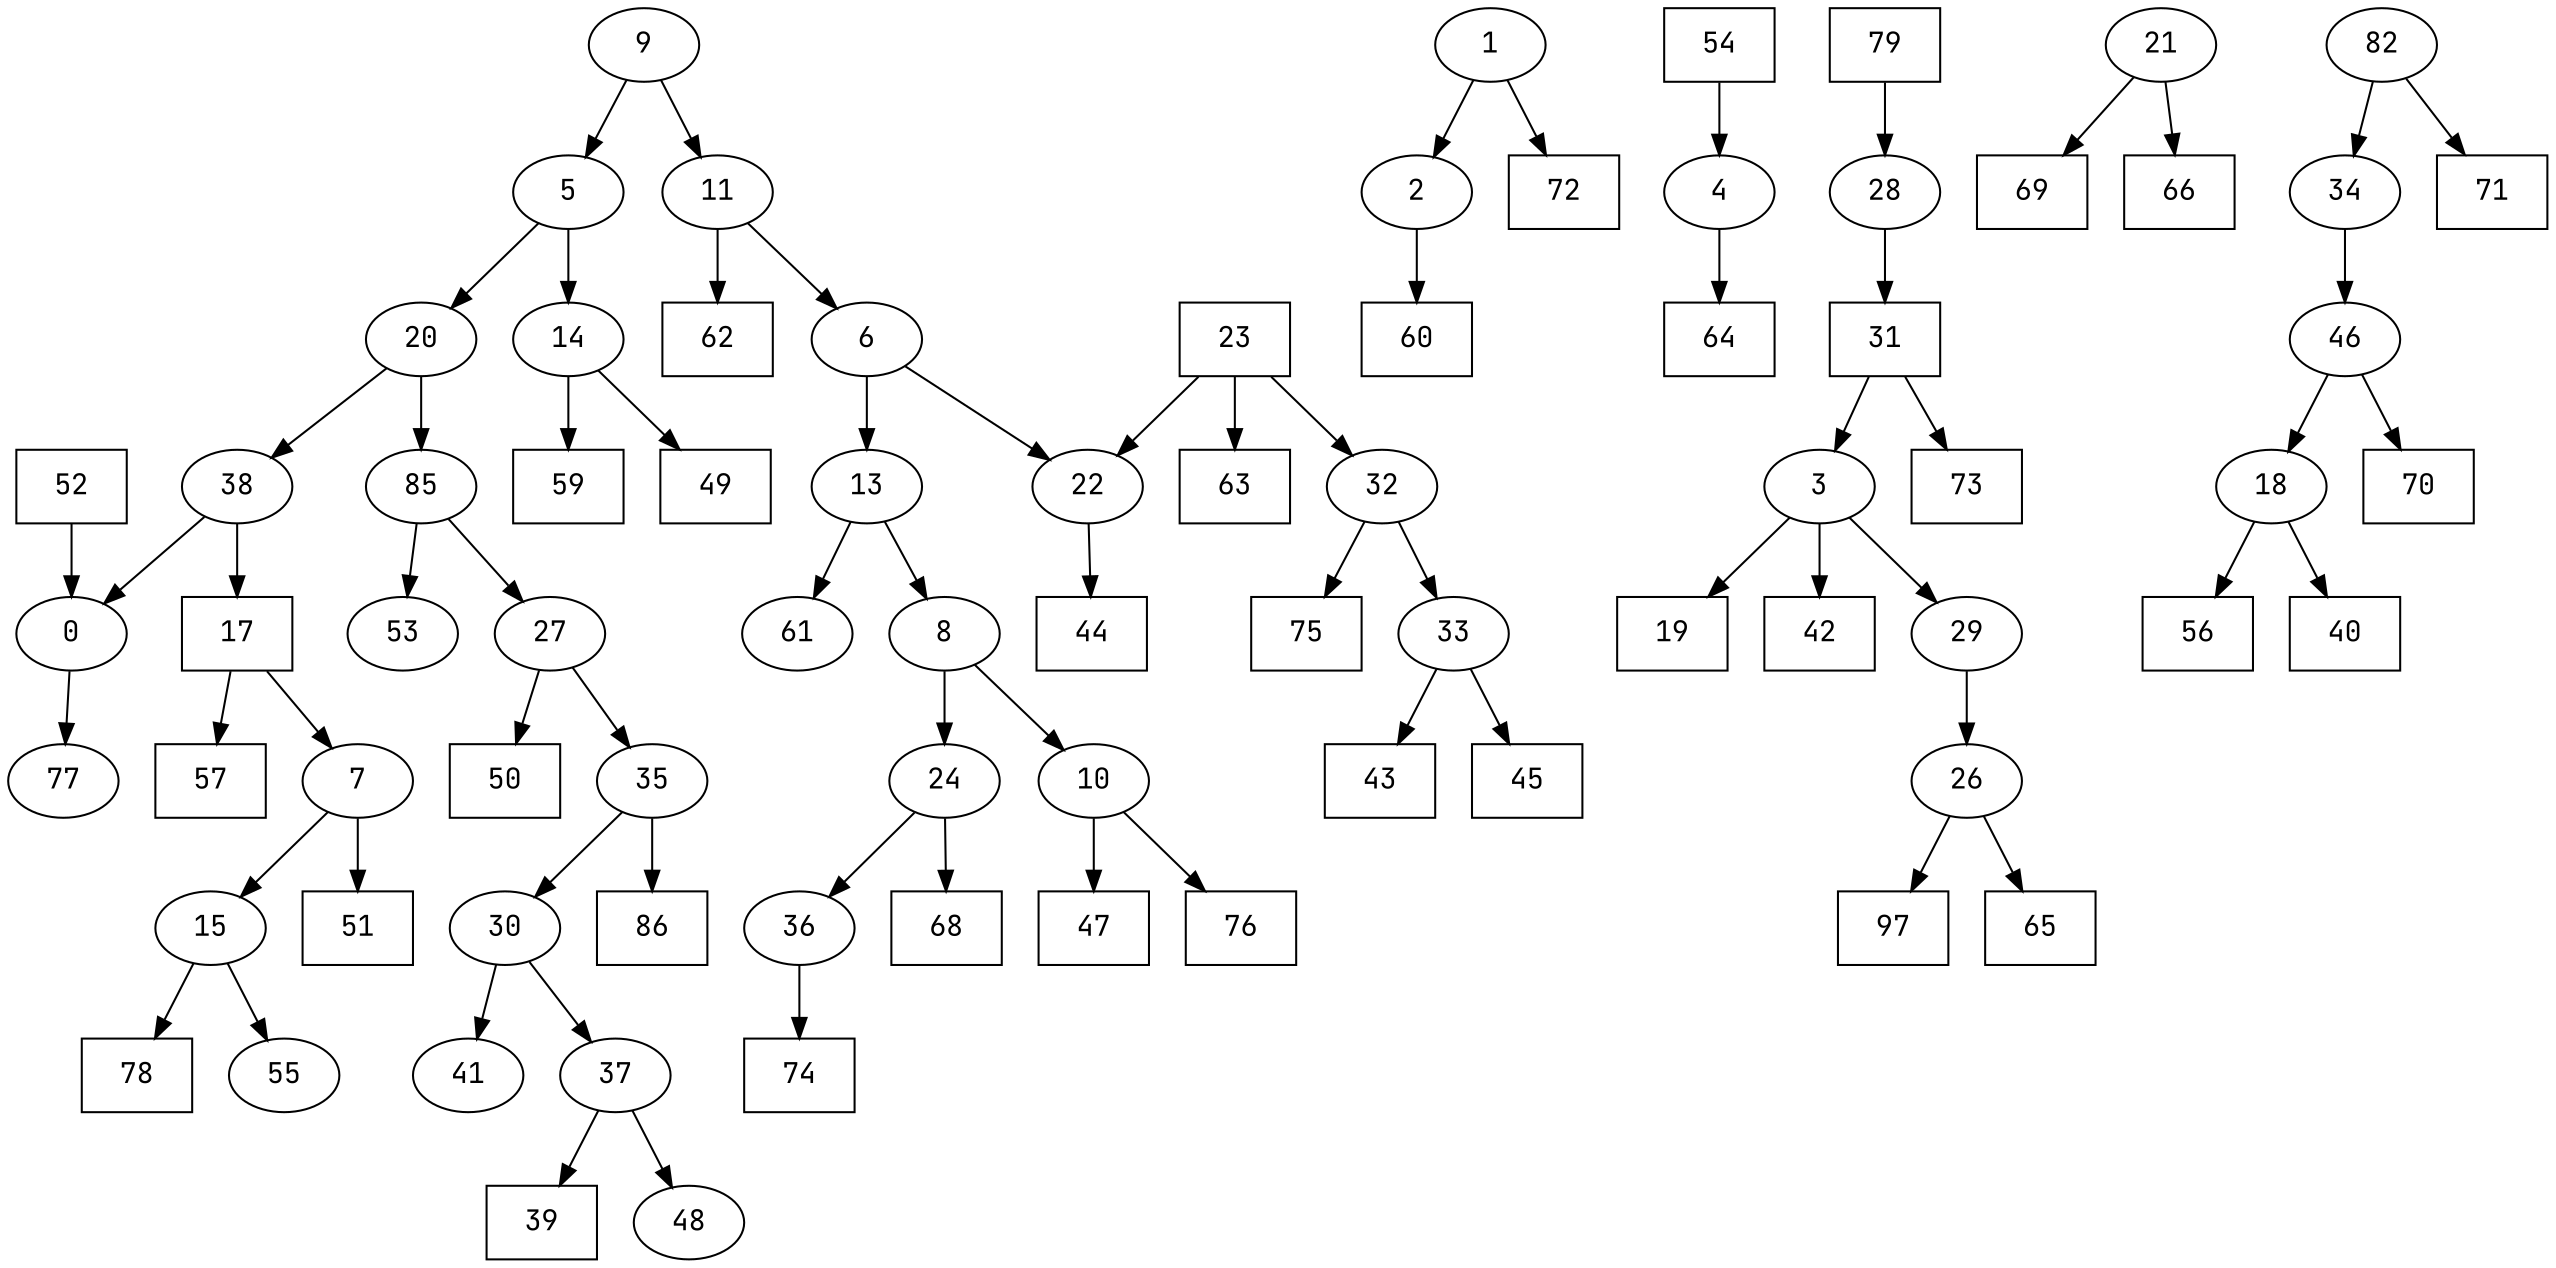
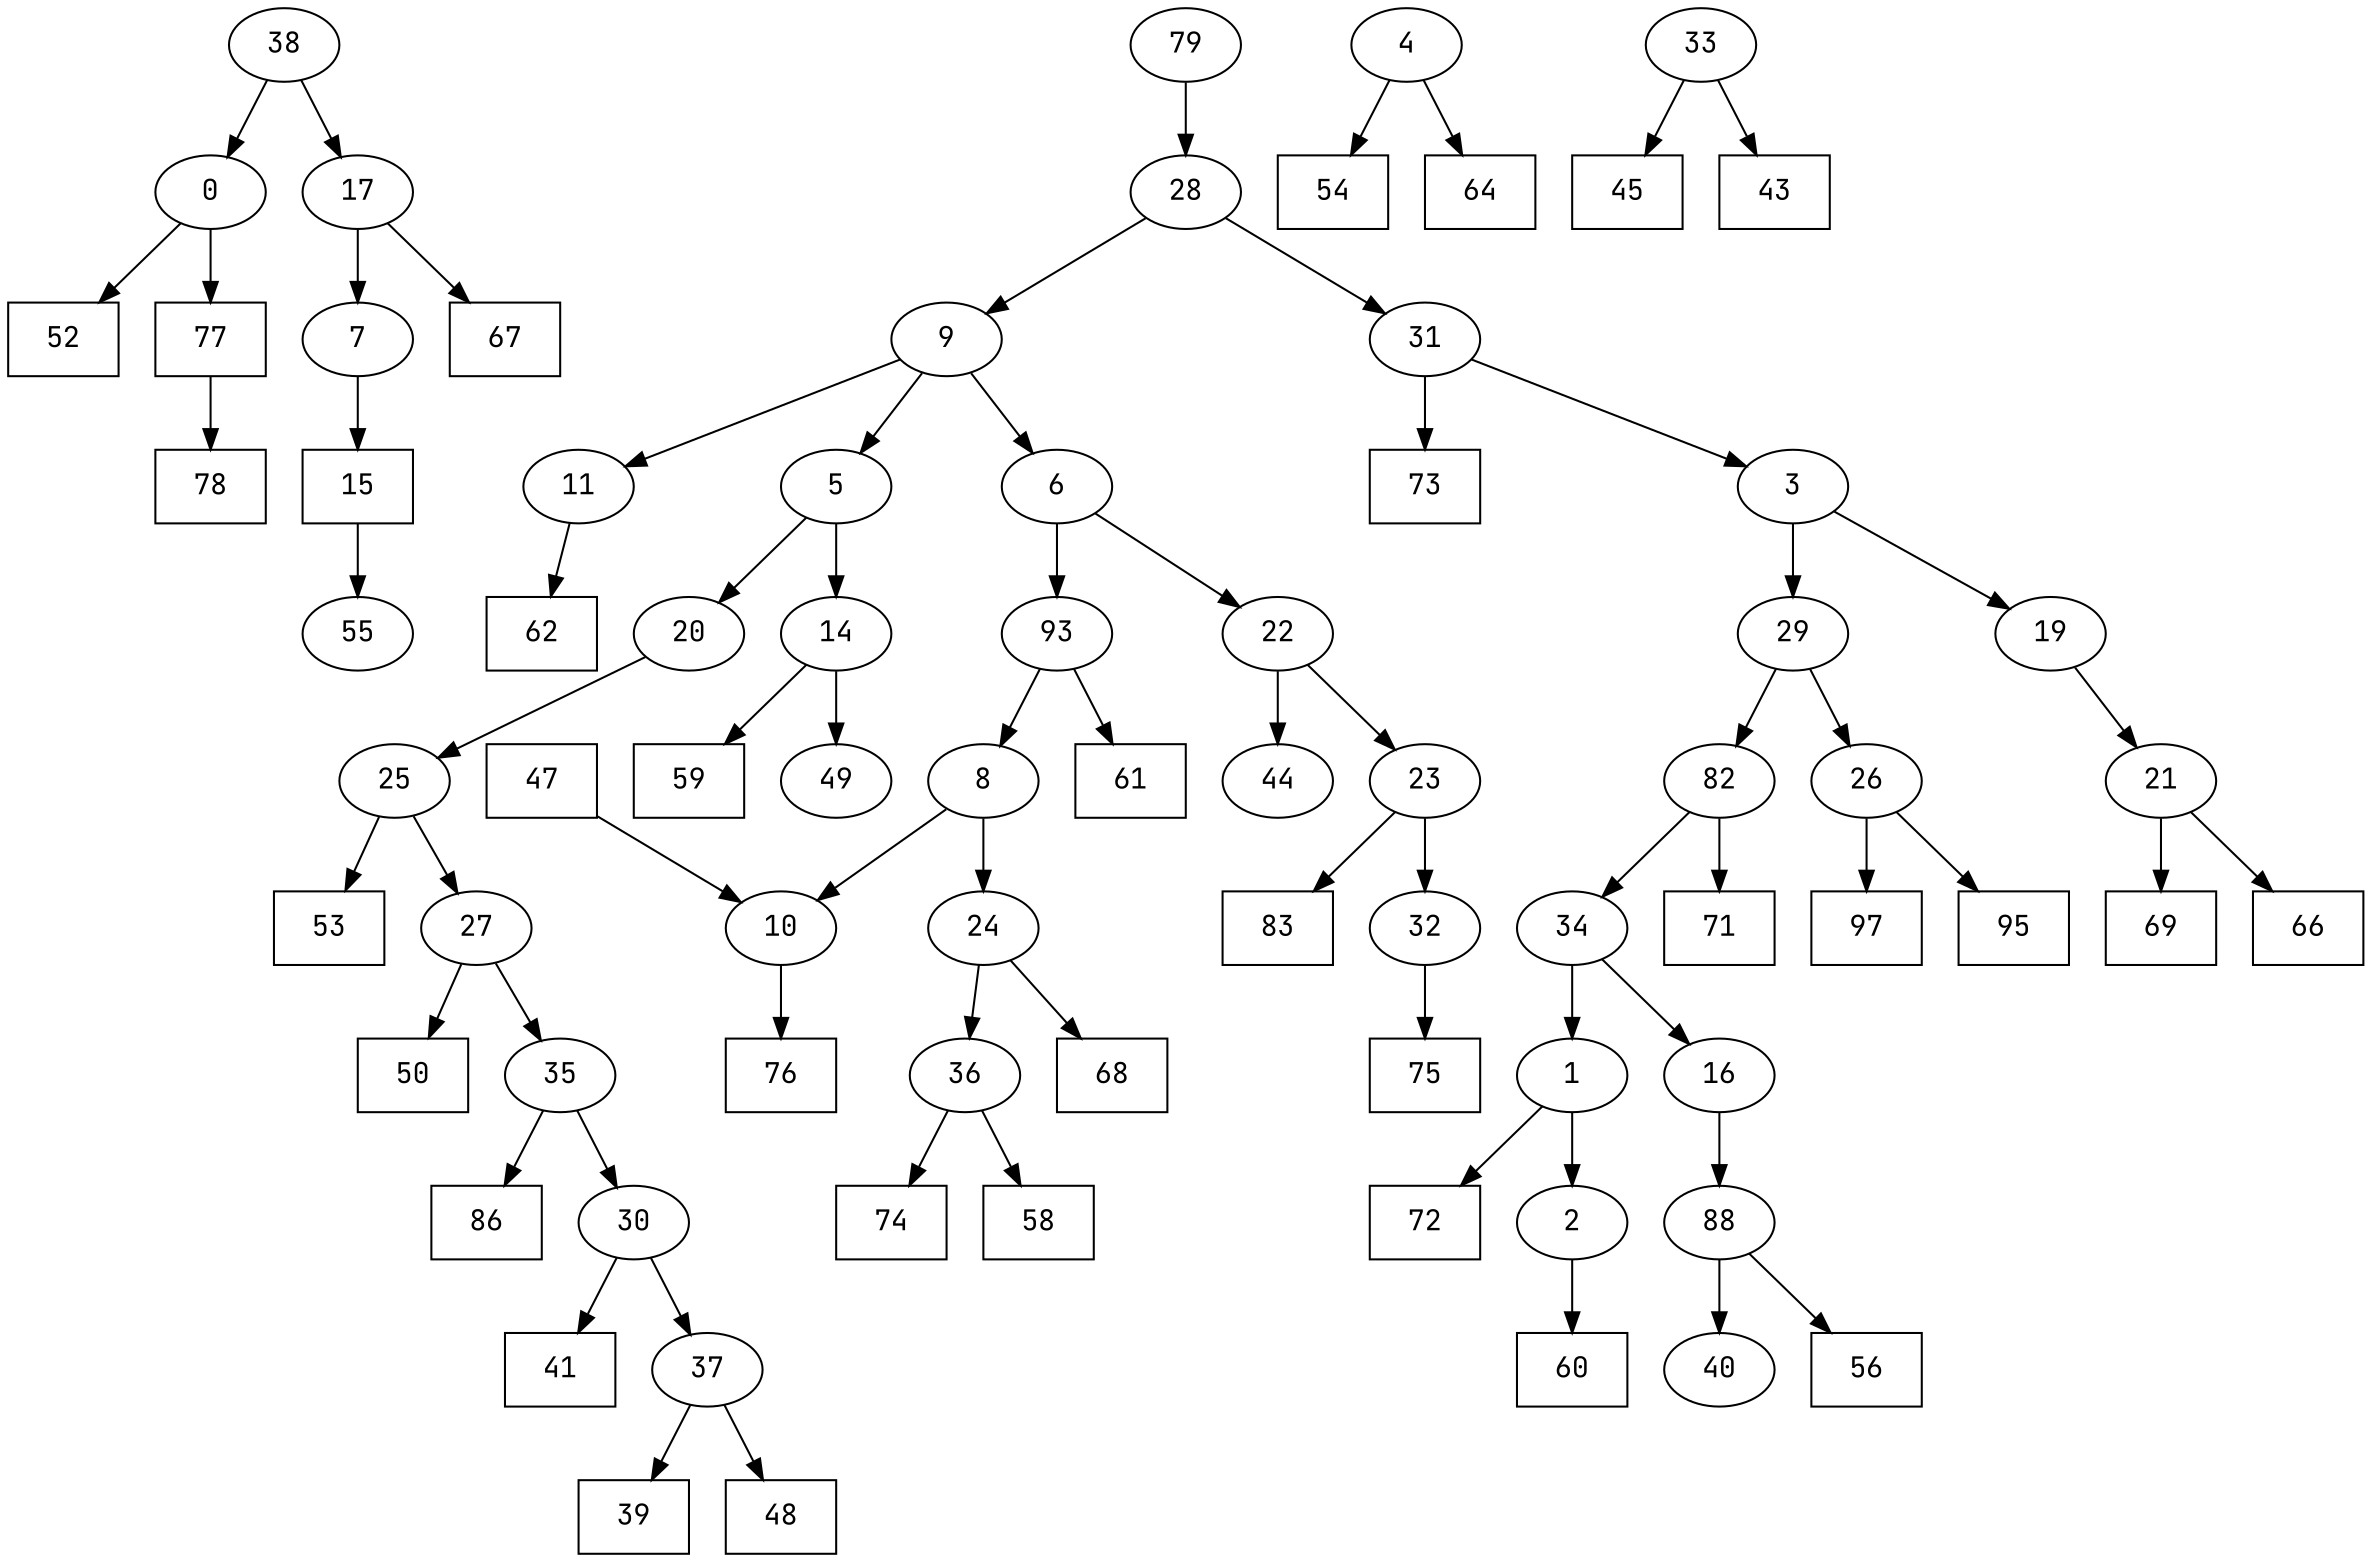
  digraph {
    fontname="JetBrains Mono"
    node [fontname="JetBrains Mono"]
    edge [fontname="JetBrains Mono"]
    n1 [label=0]
    n2 [label=52 shape=box]
-   n3 [label=77 shape=ellipse]
+   n3 [label=77 shape=box]
    n4 [label=1]
    n5 [label=2]
    n6 [label=72 shape=box]
    n7 [label=60 shape=box]
    n8 [label=4]
    n9 [label=54 shape=box]
    n10 [label=64 shape=box]
    n11 [label=3]
-   n12 [label=19 shape=box]
-   n13 [label=42 shape=box]
+   n12 [label=19]
    n14 [label=29]
    n15 [label=21]
    n16 [label=5]
    n17 [label=14]
    n18 [label=20]
-   n19 [label=49 shape=box]
+   n19 [label=49 shape=ellipse]
    n20 [label=59 shape=box]
-   n21 [label=85]
+   n21 [label=25]
    n22 [label=38]
    n23 [label=6]
-   n24 [label=13]
+   n24 [label=93]
    n25 [label=22]
    n26 [label=8]
-   n27 [label=61 shape=ellipse]
-   n28 [label=23 shape=box]
-   n29 [label=44 shape=box]
+   n27 [label=61 shape=box]
+   n28 [label=23]
+   n29 [label=44 shape=ellipse]
    n30 [label=7]
-   n31 [label=15]
-   n32 [label=51 shape=box]
+   n31 [label=15 shape=box]
    n33 [label=55 shape=ellipse]
    n34 [label=78 shape=box]
    n35 [label=10]
    n36 [label=24]
    n37 [label=47 shape=box]
    n38 [label=76 shape=box]
    n39 [label=36]
    n40 [label=68 shape=box]
    n41 [label=9]
    n42 [label=11]
    n43 [label=62 shape=box]
    n44 [label=82]
    n45 [label=34]
    n46 [label=71 shape=box]
-   n47 [label=46]
-   n48 [label=18]
-   n49 [label=70 shape=box]
+   n47 [label=16]
+   n48 [label=88]
    n50 [label=56 shape=box]
-   n51 [label=40 shape=box]
-   n52 [label=17 shape=box]
-   n53 [label=57 shape=box]
+   n51 [label=40 shape=ellipse]
+   n52 [label=17]
+   n53 [label=67 shape=box]
    n54 [label=69 shape=box]
    n55 [label=66 shape=box]
    n56 [label=26]
    n57 [label=27]
-   n58 [label=53 shape=ellipse]
+   n58 [label=53 shape=box]
    n59 [label=32]
-   n60 [label=63 shape=box]
+   n60 [label=83 shape=box]
    n61 [label=33]
    n62 [label=75 shape=box]
+   n63 [label=58 shape=box]
    n64 [label=74 shape=box]
    n65 [label=35]
    n66 [label=50 shape=box]
    n67 [label=97 shape=box]
-   n68 [label=65 shape=box]
+   n68 [label=95 shape=box]
    n69 [label=30]
    n70 [label=86 shape=box]
    n71 [label=28]
-   n72 [label=31 shape=box]
+   n72 [label=31]
    n73 [label=73 shape=box]
    n74 [label=37]
-   n75 [label=41 shape=ellipse]
+   n75 [label=41 shape=box]
    n76 [label=39 shape=box]
-   n77 [label=48 shape=ellipse]
+   n77 [label=48 shape=box]
    n78 [label=45 shape=box]
    n79 [label=43 shape=box]
-   n80 [label=79 shape=box]
-   n2 -> n1
+   n80 [label=79]
+   n1 -> n2
    n1 -> n3
    n4 -> n5
    n4 -> n6
    n5 -> n7
-   n9 -> n8
+   n8 -> n9
    n8 -> n10
    n11 -> n12
-   n11 -> n13
    n11 -> n14
+   n12 -> n15
+   n14 -> n44
    n14 -> n56
    n15 -> n54
    n15 -> n55
    n16 -> n17
    n16 -> n18
    n17 -> n19
    n17 -> n20
    n18 -> n21
-   n18 -> n22
    n21 -> n57
    n21 -> n58
    n22 -> n1
    n22 -> n52
    n23 -> n24
    n23 -> n25
    n24 -> n26
    n24 -> n27
-   n28 -> n25
+   n25 -> n28
    n25 -> n29
    n26 -> n35
    n26 -> n36
    n28 -> n59
    n28 -> n60
    n30 -> n31
-   n30 -> n32
    n31 -> n33
-   n31 -> n34
-   n35 -> n37
+   n3 -> n34
+   n37 -> n35
    n35 -> n38
    n36 -> n39
    n36 -> n40
+   n39 -> n63
    n39 -> n64
    n41 -> n16
    n41 -> n42
-   n42 -> n23
+   n41 -> n23
    n42 -> n43
    n44 -> n45
    n44 -> n46
+   n45 -> n4
    n45 -> n47
    n47 -> n48
-   n47 -> n49
    n48 -> n50
    n48 -> n51
    n52 -> n30
    n52 -> n53
    n56 -> n67
    n56 -> n68
    n57 -> n65
    n57 -> n66
-   n59 -> n61
    n59 -> n62
    n61 -> n78
    n61 -> n79
    n65 -> n69
    n65 -> n70
    n69 -> n74
    n69 -> n75
+   n71 -> n41
    n71 -> n72
    n72 -> n11
    n72 -> n73
    n74 -> n76
    n74 -> n77
    n80 -> n71
  }
